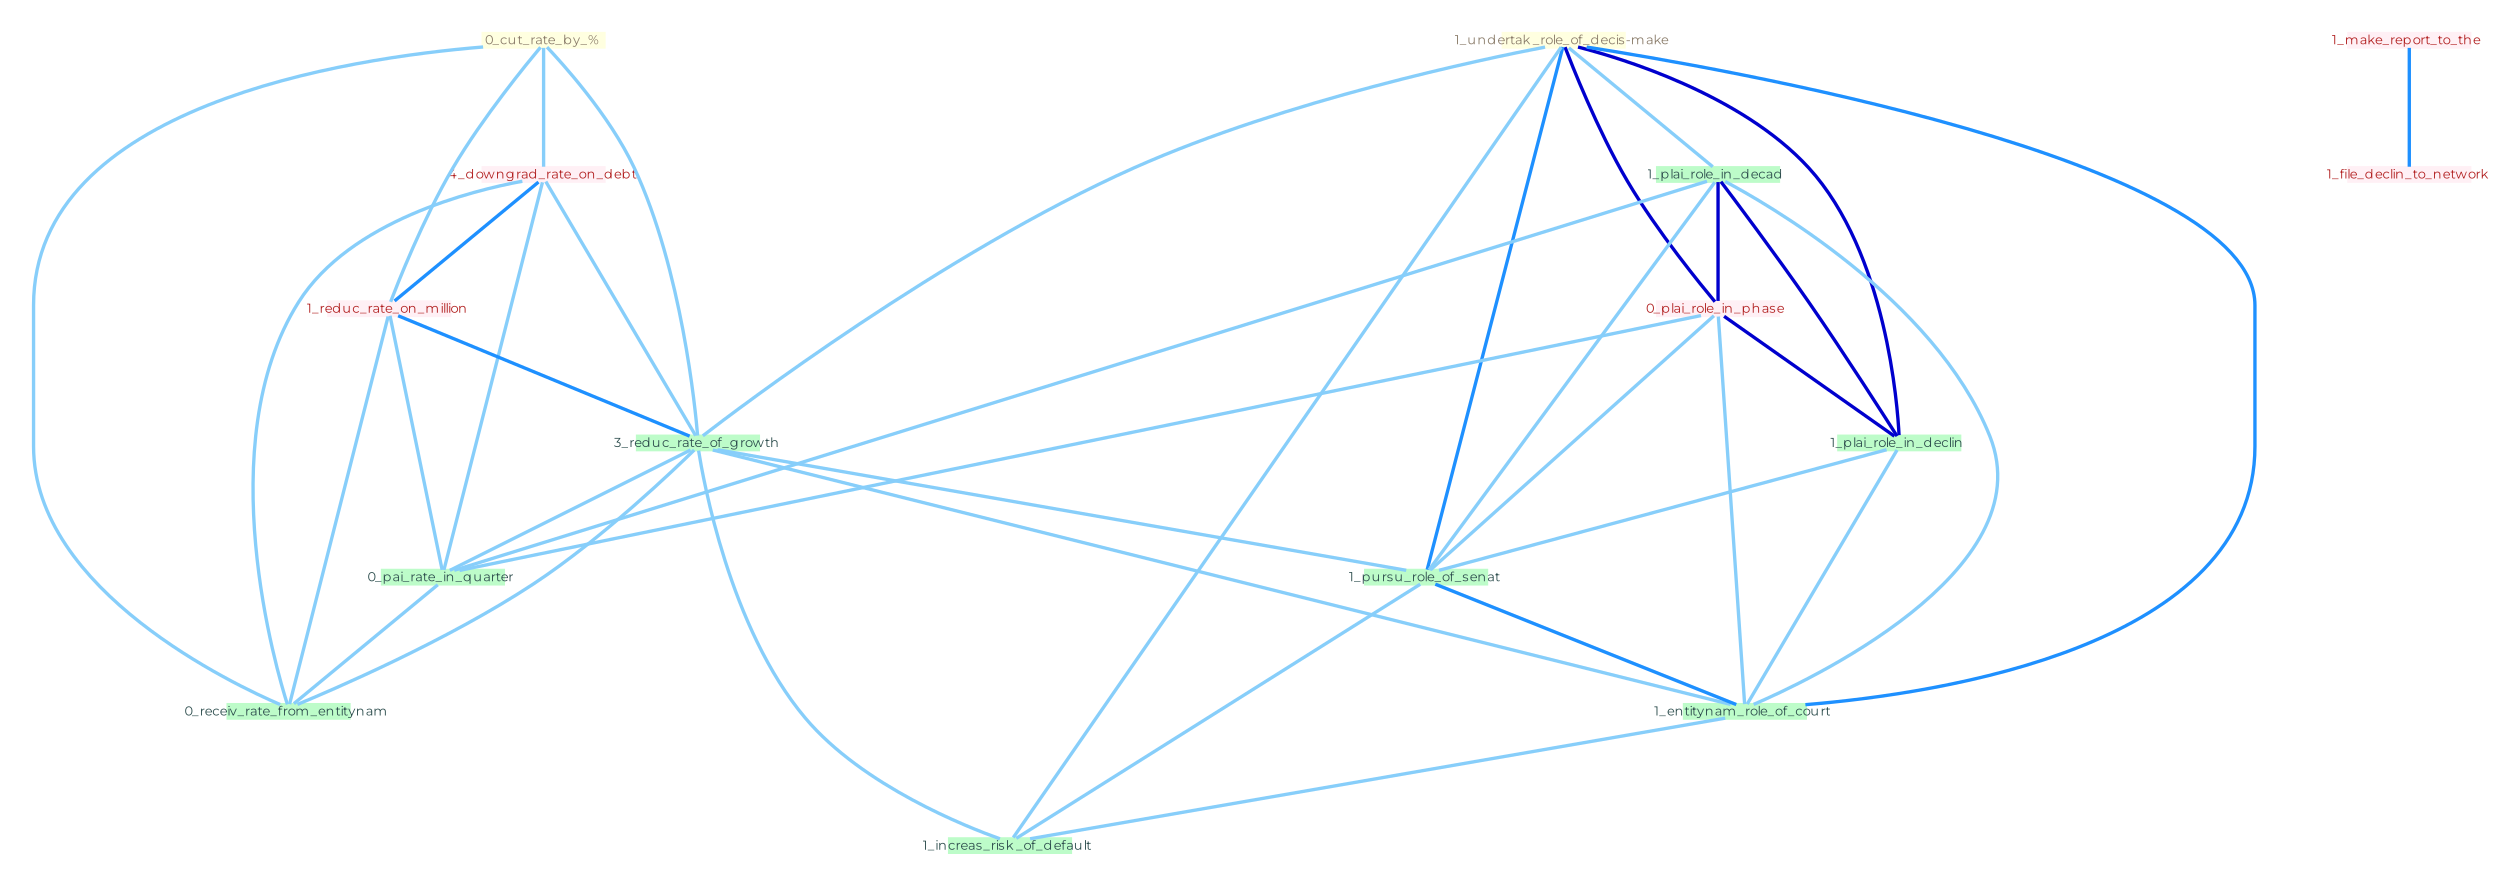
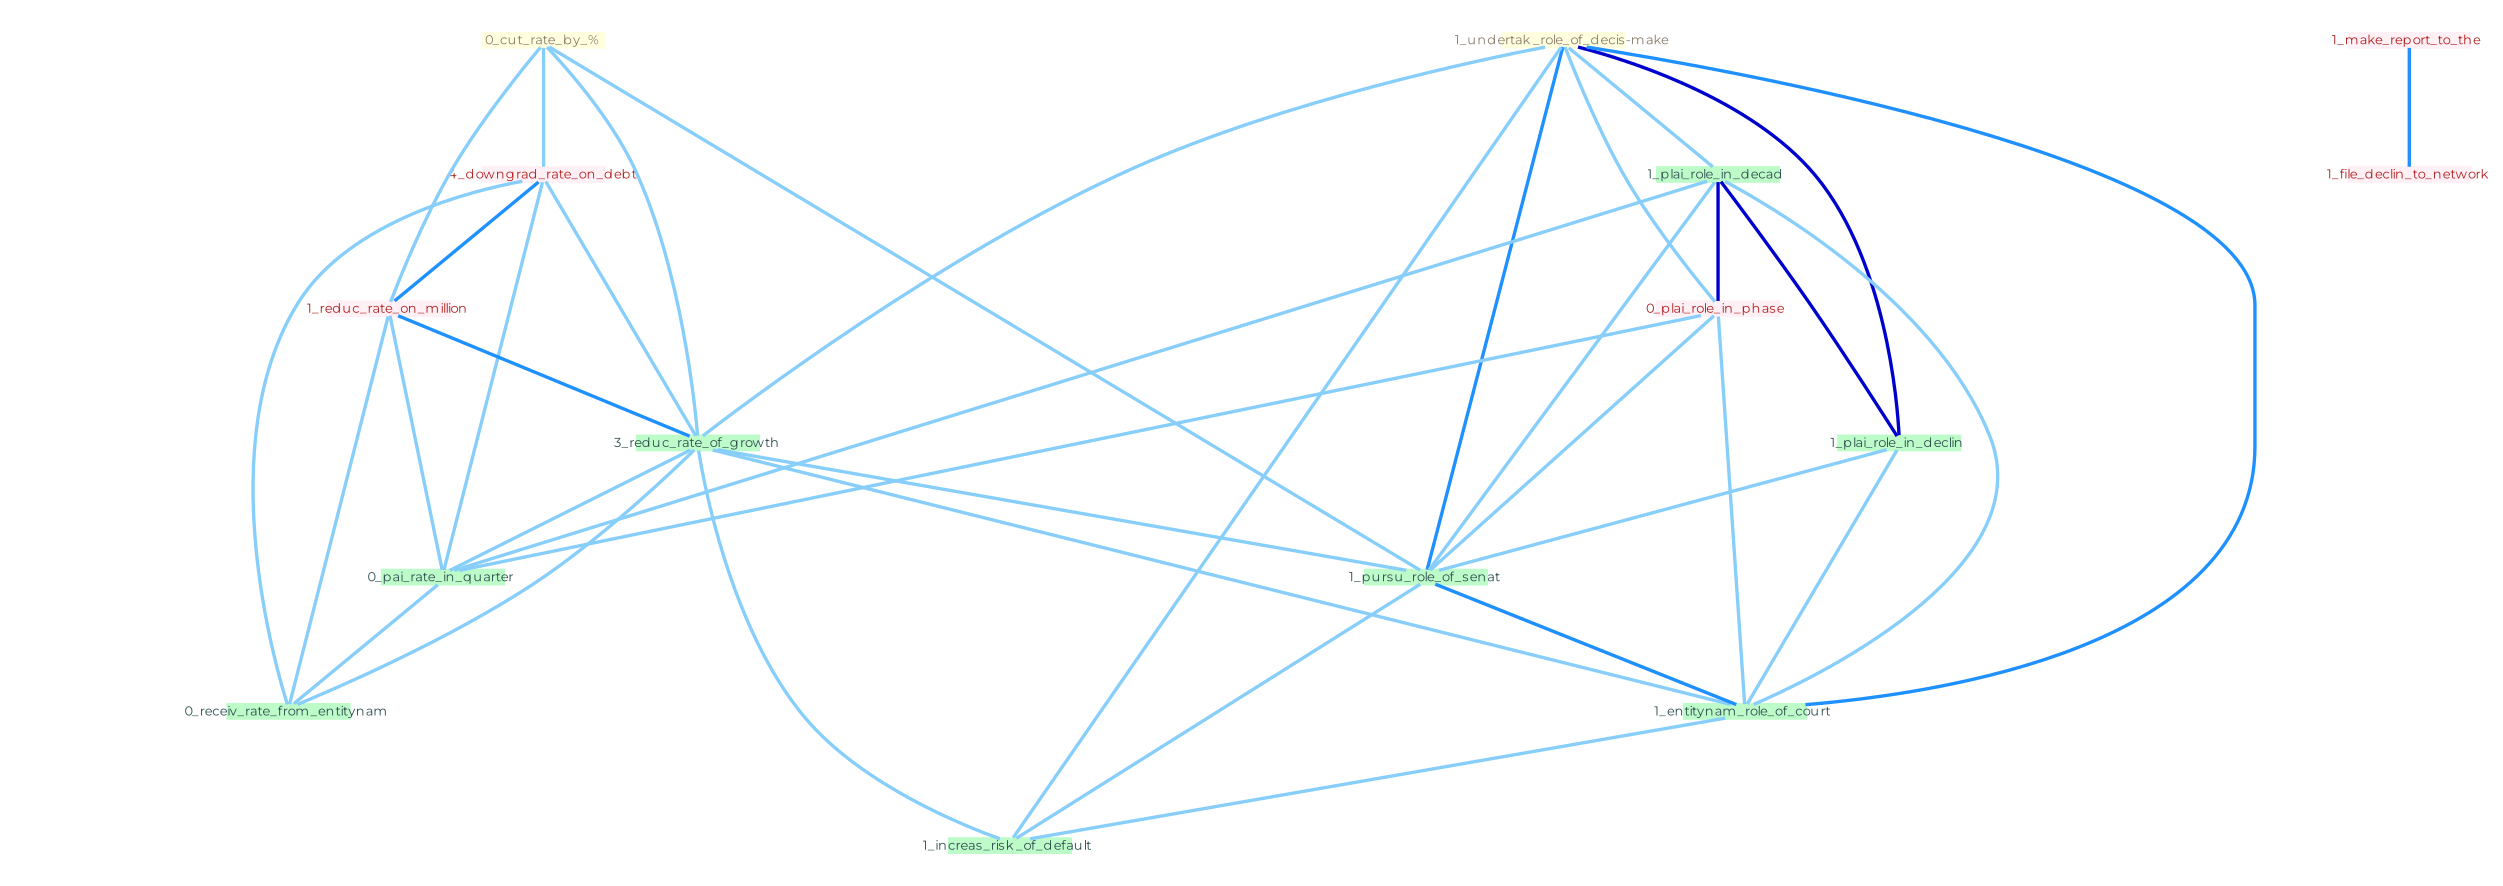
  graph {
    fontname=Montserrat
    node [color="#BDFCC9" fixedsize=true fontcolor="#2f4f4f" fontname=Montserrat fontsize=4 shape=polygon style=filled]
    edge [color="#87cefa" fontname=Montserrat w=1]
    "0_cut_rate_by_% " [color="#ffffe0" fontcolor="#8b7d6b" height=.06 width=.5]
    "1_undertak_role_of_decis-make " [color="#ffffe0" fontcolor="#8b7d6b" height=.06 width=.5]
    n3 [color="#fff0f5" fontcolor="#b22222" height=.06 label="4_downgrad_rate_on_debt" width=.5]
    "1_reduc_rate_on_million " [color="#fff0f5" fontcolor="#b22222" height=.06 width=.5]
    "0_plai_role_in_phase " [color="#fff0f5" fontcolor="#b22222" height=.06 width=.5]
    "1_make_report_to_the " [color="#fff0f5" fontcolor="#b22222" height=.06 width=.5]
    n7 [color="#fff0f5" fontcolor="#b22222" height=.06 label="1_file_declin_to_network" width=.5]
    n8 [height=.06 label="3_reduc_rate_of_growth" width=.5]
    "0_receiv_rate_from_entitynam " [height=.06 width=.5]
    "1_plai_role_in_decad " [height=.06 width=.5]
    "1_plai_role_in_declin " [height=.06 width=.5]
    "1_pursu_role_of_senat " [height=.06 width=.5]
    "1_entitynam_role_of_court " [height=.06 width=.5]
    "1_increas_risk_of_default " [height=.06 width=.5]
    "0_pai_rate_in_quarter " [height=.06 width=.5]
    subgraph sub_1 {
      "0_cut_rate_by_% "
      "1_undertak_role_of_decis-make "
    }
    subgraph sub_2 {
      n3
      "1_reduc_rate_on_million "
      "0_plai_role_in_phase "
      "1_make_report_to_the "
      n7
    }
    "0_cut_rate_by_% " -- n3
    "0_cut_rate_by_% " -- "1_reduc_rate_on_million "
    "0_cut_rate_by_% " -- n8
-   "0_cut_rate_by_% " -- "0_receiv_rate_from_entitynam "
-   "1_undertak_role_of_decis-make " -- "0_plai_role_in_phase " [color="#0000cd"]
+   "0_cut_rate_by_% " -- "1_pursu_role_of_senat "
+   "1_undertak_role_of_decis-make " -- "0_plai_role_in_phase "
    "1_undertak_role_of_decis-make " -- n8
    "1_undertak_role_of_decis-make " -- "1_plai_role_in_decad "
    "1_undertak_role_of_decis-make " -- "1_plai_role_in_declin " [color="#0000cd"]
    "1_undertak_role_of_decis-make " -- "1_pursu_role_of_senat " [color="#1e90ff" w=2]
    "1_undertak_role_of_decis-make " -- "1_entitynam_role_of_court " [color="#1e90ff" w=2]
    "1_undertak_role_of_decis-make " -- "1_increas_risk_of_default "
    n3 -- "1_reduc_rate_on_million " [color="#1e90ff" w=2]
    n3 -- n8
    n3 -- "0_receiv_rate_from_entitynam "
    n3 -- "0_pai_rate_in_quarter "
    "1_reduc_rate_on_million " -- n8 [color="#1e90ff" w=2]
    "1_reduc_rate_on_million " -- "0_receiv_rate_from_entitynam "
    "1_reduc_rate_on_million " -- "0_pai_rate_in_quarter "
-   "0_plai_role_in_phase " -- "1_plai_role_in_declin " [color="#0000cd" w=3]
    "0_plai_role_in_phase " -- "1_pursu_role_of_senat "
    "0_plai_role_in_phase " -- "1_entitynam_role_of_court "
    "0_plai_role_in_phase " -- "0_pai_rate_in_quarter "
    "1_make_report_to_the " -- n7 [color="#1e90ff" w=2]
    n8 -- "0_receiv_rate_from_entitynam "
    n8 -- "1_pursu_role_of_senat "
    n8 -- "1_entitynam_role_of_court "
    n8 -- "1_increas_risk_of_default "
    n8 -- "0_pai_rate_in_quarter "
    "1_plai_role_in_decad " -- "0_plai_role_in_phase " [color="#0000cd" w=3]
    "1_plai_role_in_decad " -- "1_plai_role_in_declin " [color="#0000cd" w=3]
    "1_plai_role_in_decad " -- "1_pursu_role_of_senat "
    "1_plai_role_in_decad " -- "1_entitynam_role_of_court "
    "1_plai_role_in_decad " -- "0_pai_rate_in_quarter "
    "1_plai_role_in_declin " -- "1_pursu_role_of_senat "
    "1_plai_role_in_declin " -- "1_entitynam_role_of_court "
    "1_pursu_role_of_senat " -- "1_entitynam_role_of_court " [color="#1e90ff" w=2]
    "1_pursu_role_of_senat " -- "1_increas_risk_of_default "
    "1_entitynam_role_of_court " -- "1_increas_risk_of_default "
    "0_pai_rate_in_quarter " -- "0_receiv_rate_from_entitynam "
  }
